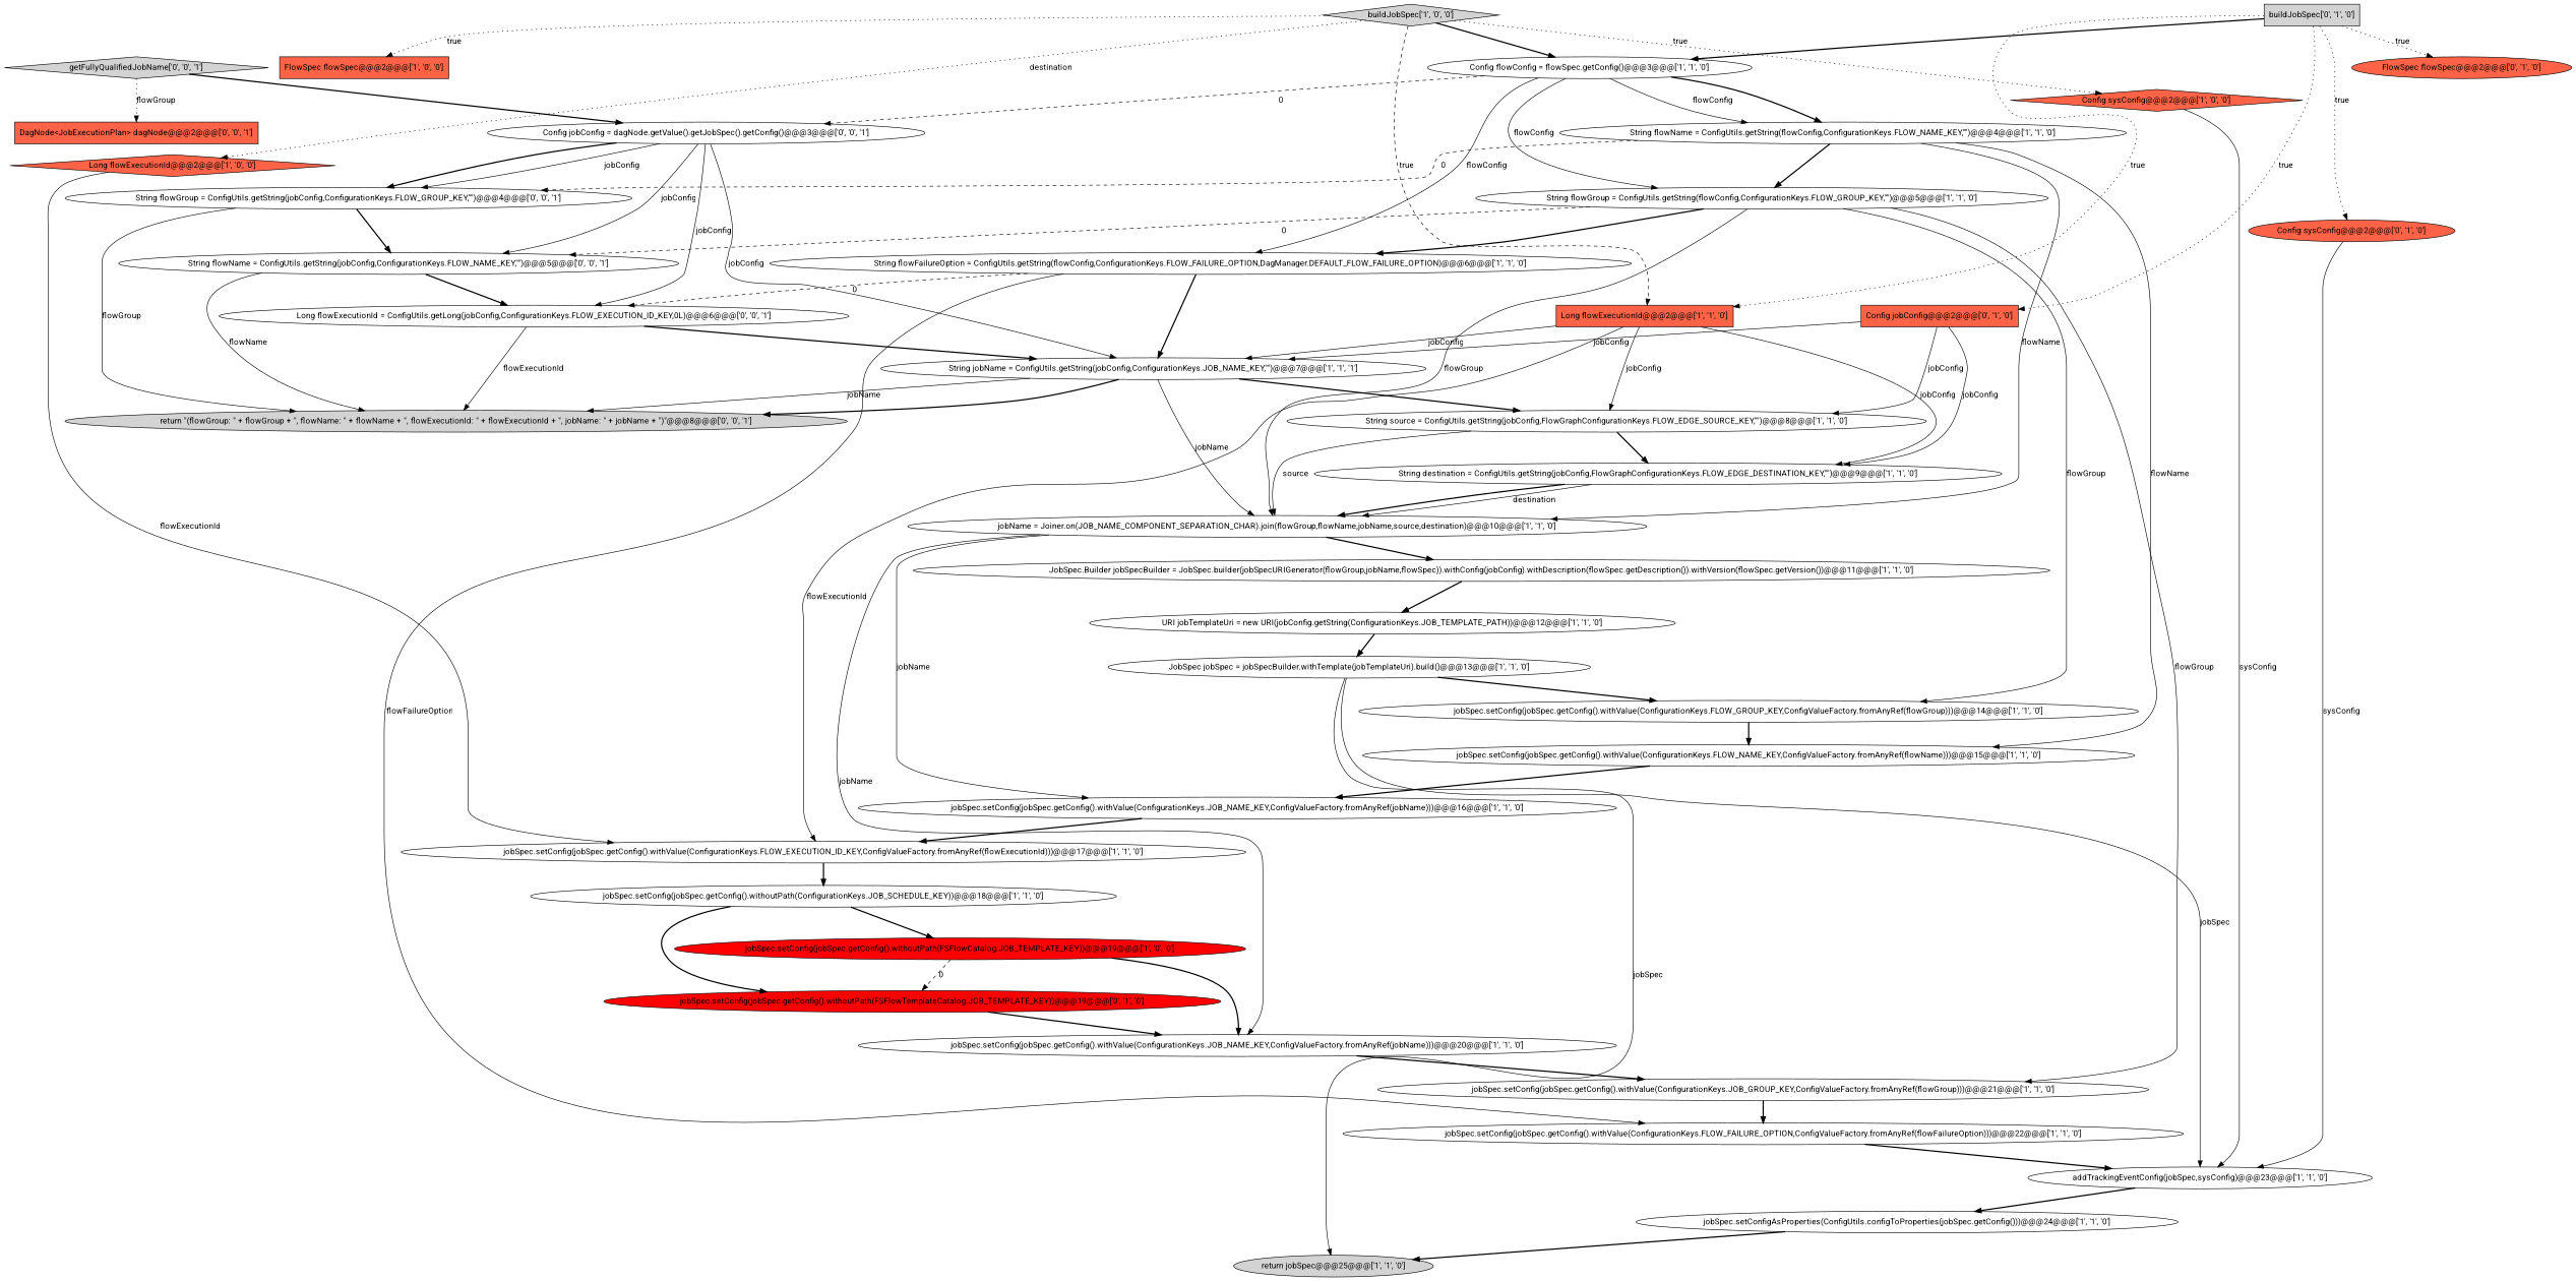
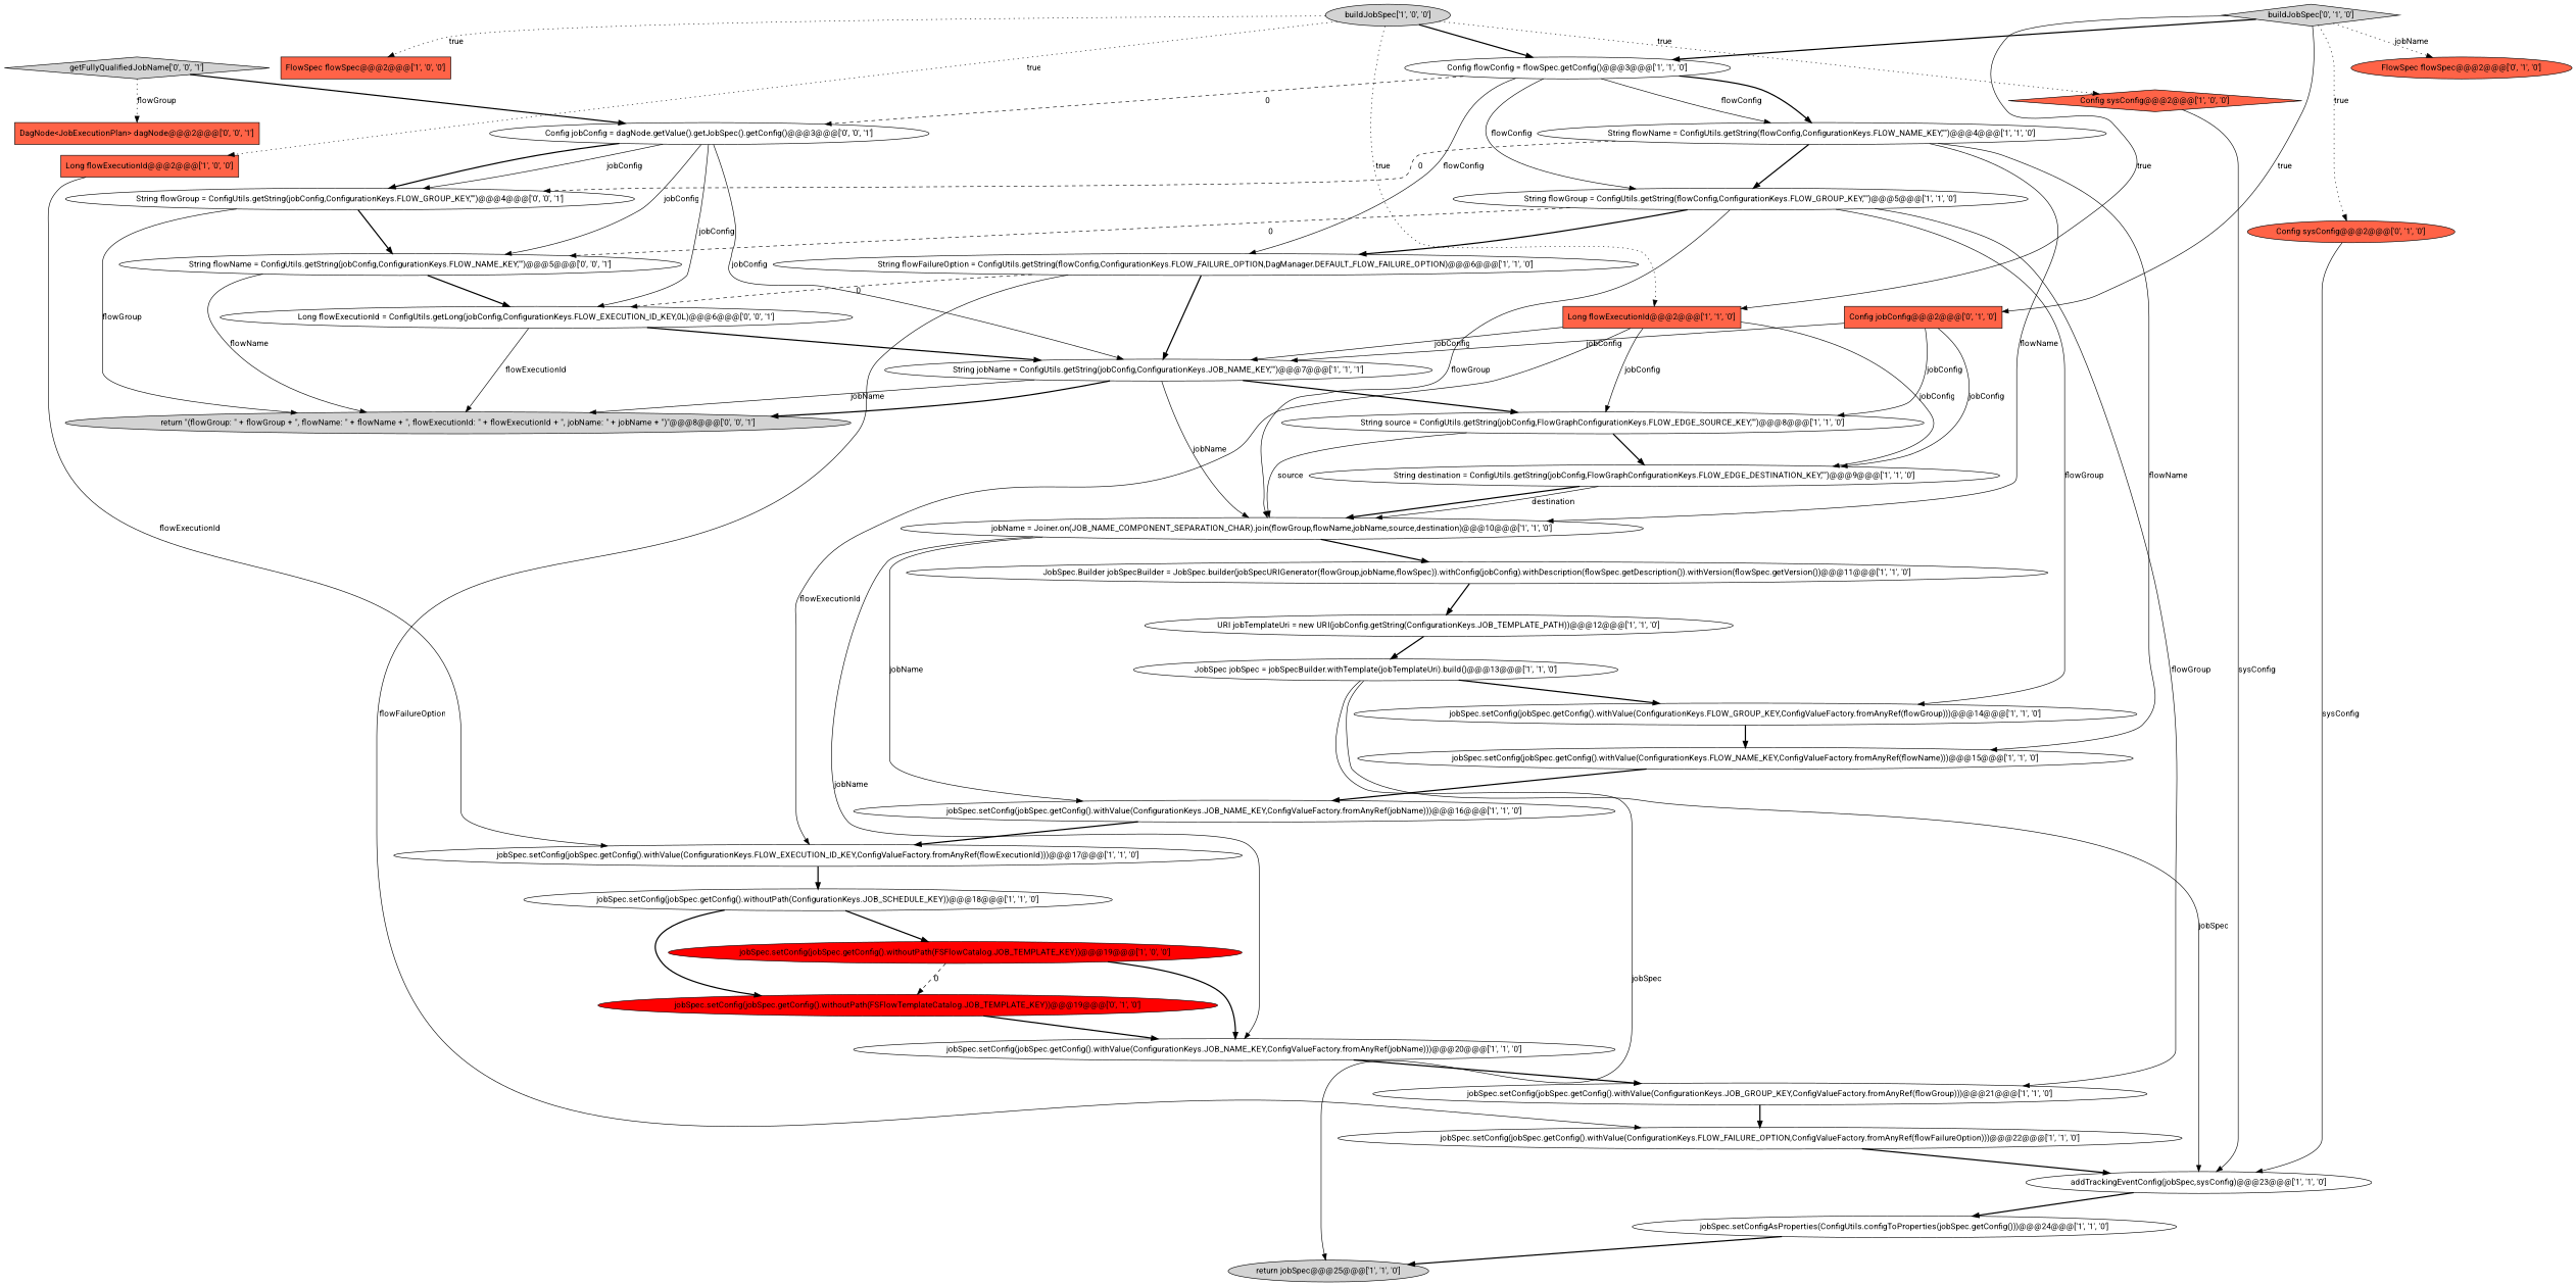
  digraph {
    fontname=Roboto
    node [fillcolor=white fontname=Roboto shape=ellipse style=filled]
    edge [fontname=Roboto style=solid]
    n1 [label="jobSpec.setConfig(jobSpec.getConfig().withValue(ConfigurationKeys.FLOW_EXECUTION_ID_KEY,ConfigValueFactory.fromAnyRef(flowExecutionId)))@@@17@@@['1', '1', '0']"]
    n2 [label="jobSpec.setConfig(jobSpec.getConfig().withoutPath(ConfigurationKeys.JOB_SCHEDULE_KEY))@@@18@@@['1', '1', '0']"]
    n3 [fillcolor=red label="jobSpec.setConfig(jobSpec.getConfig().withoutPath(FSFlowTemplateCatalog.JOB_TEMPLATE_KEY))@@@19@@@['0', '1', '0']"]
    n4 [fillcolor=red label="jobSpec.setConfig(jobSpec.getConfig().withoutPath(FSFlowCatalog.JOB_TEMPLATE_KEY))@@@19@@@['1', '0', '0']"]
    n5 [label="jobSpec.setConfig(jobSpec.getConfig().withValue(ConfigurationKeys.JOB_NAME_KEY,ConfigValueFactory.fromAnyRef(jobName)))@@@16@@@['1', '1', '0']"]
    n6 [label="jobSpec.setConfig(jobSpec.getConfig().withValue(ConfigurationKeys.FLOW_NAME_KEY,ConfigValueFactory.fromAnyRef(flowName)))@@@15@@@['1', '1', '0']"]
    n7 [fillcolor=tomato label="Config sysConfig@@@2@@@['1', '0', '0']" shape=diamond]
    n8 [label="addTrackingEventConfig(jobSpec,sysConfig)@@@23@@@['1', '1', '0']"]
    n9 [label="jobSpec.setConfigAsProperties(ConfigUtils.configToProperties(jobSpec.getConfig()))@@@24@@@['1', '1', '0']"]
    n10 [label="jobSpec.setConfig(jobSpec.getConfig().withValue(ConfigurationKeys.JOB_GROUP_KEY,ConfigValueFactory.fromAnyRef(flowGroup)))@@@21@@@['1', '1', '0']"]
    n11 [label="jobSpec.setConfig(jobSpec.getConfig().withValue(ConfigurationKeys.FLOW_FAILURE_OPTION,ConfigValueFactory.fromAnyRef(flowFailureOption)))@@@22@@@['1', '1', '0']"]
    n12 [label="String flowName = ConfigUtils.getString(jobConfig,ConfigurationKeys.FLOW_NAME_KEY,\"\")@@@5@@@['0', '0', '1']"]
    n13 [label="Long flowExecutionId = ConfigUtils.getLong(jobConfig,ConfigurationKeys.FLOW_EXECUTION_ID_KEY,0L)@@@6@@@['0', '0', '1']"]
    n14 [fillcolor=lightgray label="return \"(flowGroup: \" + flowGroup + \", flowName: \" + flowName + \", flowExecutionId: \" + flowExecutionId + \", jobName: \" + jobName + \")\"@@@8@@@['0', '0', '1']"]
    n15 [label="String jobName = ConfigUtils.getString(jobConfig,ConfigurationKeys.JOB_NAME_KEY,\"\")@@@7@@@['1', '1', '1']"]
-   n16 [fillcolor=tomato label="Long flowExecutionId@@@2@@@['1', '0', '0']" shape=diamond]
+   n16 [fillcolor=tomato label="Long flowExecutionId@@@2@@@['1', '0', '0']" shape=box]
    n17 [fillcolor=lightgray label="return jobSpec@@@25@@@['1', '1', '0']"]
    n18 [label="jobSpec.setConfig(jobSpec.getConfig().withValue(ConfigurationKeys.JOB_NAME_KEY,ConfigValueFactory.fromAnyRef(jobName)))@@@20@@@['1', '1', '0']"]
    n19 [fillcolor=tomato label="Config sysConfig@@@2@@@['0', '1', '0']"]
    n20 [label="JobSpec.Builder jobSpecBuilder = JobSpec.builder(jobSpecURIGenerator(flowGroup,jobName,flowSpec)).withConfig(jobConfig).withDescription(flowSpec.getDescription()).withVersion(flowSpec.getVersion())@@@11@@@['1', '1', '0']"]
    n21 [label="URI jobTemplateUri = new URI(jobConfig.getString(ConfigurationKeys.JOB_TEMPLATE_PATH))@@@12@@@['1', '1', '0']"]
    n22 [label="JobSpec jobSpec = jobSpecBuilder.withTemplate(jobTemplateUri).build()@@@13@@@['1', '1', '0']"]
    n23 [label="String flowFailureOption = ConfigUtils.getString(flowConfig,ConfigurationKeys.FLOW_FAILURE_OPTION,DagManager.DEFAULT_FLOW_FAILURE_OPTION)@@@6@@@['1', '1', '0']"]
    n24 [label="jobName = Joiner.on(JOB_NAME_COMPONENT_SEPARATION_CHAR).join(flowGroup,flowName,jobName,source,destination)@@@10@@@['1', '1', '0']"]
    n25 [label="String source = ConfigUtils.getString(jobConfig,FlowGraphConfigurationKeys.FLOW_EDGE_SOURCE_KEY,\"\")@@@8@@@['1', '1', '0']"]
    n26 [label="String flowGroup = ConfigUtils.getString(flowConfig,ConfigurationKeys.FLOW_GROUP_KEY,\"\")@@@5@@@['1', '1', '0']"]
    n27 [label="jobSpec.setConfig(jobSpec.getConfig().withValue(ConfigurationKeys.FLOW_GROUP_KEY,ConfigValueFactory.fromAnyRef(flowGroup)))@@@14@@@['1', '1', '0']"]
-   n28 [fillcolor=lightgray label="buildJobSpec['1', '0', '0']" shape=diamond]
+   n28 [fillcolor=lightgray label="buildJobSpec['1', '0', '0']"]
    n29 [label="Config flowConfig = flowSpec.getConfig()@@@3@@@['1', '1', '0']"]
    n30 [fillcolor=tomato label="FlowSpec flowSpec@@@2@@@['1', '0', '0']" shape=box]
    n31 [fillcolor=tomato label="Long flowExecutionId@@@2@@@['1', '1', '0']" shape=box]
    n32 [label="Config jobConfig = dagNode.getValue().getJobSpec().getConfig()@@@3@@@['0', '0', '1']"]
    n33 [label="String flowName = ConfigUtils.getString(flowConfig,ConfigurationKeys.FLOW_NAME_KEY,\"\")@@@4@@@['1', '1', '0']"]
    n34 [label="String destination = ConfigUtils.getString(jobConfig,FlowGraphConfigurationKeys.FLOW_EDGE_DESTINATION_KEY,\"\")@@@9@@@['1', '1', '0']"]
    n35 [fillcolor=tomato label="DagNode<JobExecutionPlan> dagNode@@@2@@@['0', '0', '1']" shape=box]
    n36 [label="String flowGroup = ConfigUtils.getString(jobConfig,ConfigurationKeys.FLOW_GROUP_KEY,\"\")@@@4@@@['0', '0', '1']"]
    n37 [fillcolor=tomato label="FlowSpec flowSpec@@@2@@@['0', '1', '0']"]
    n38 [fillcolor=lightgray label="getFullyQualifiedJobName['0', '0', '1']" shape=diamond]
    n39 [fillcolor=tomato label="Config jobConfig@@@2@@@['0', '1', '0']" shape=box]
-   n40 [fillcolor=lightgray label="buildJobSpec['0', '1', '0']" shape=box]
+   n40 [fillcolor=lightgray label="buildJobSpec['0', '1', '0']" shape=diamond]
    n1 -> n2 [style=bold]
    n2 -> n3 [style=bold]
    n2 -> n4 [style=bold]
    n3 -> n18 [style=bold]
    n4 -> n3 [label=0 style=dashed]
    n4 -> n18 [style=bold]
    n5 -> n1 [style=bold]
    n6 -> n5 [style=bold]
    n7 -> n8 [label=sysConfig]
    n8 -> n9 [style=bold]
    n9 -> n17 [style=bold]
    n10 -> n11 [style=bold]
    n11 -> n8 [style=bold]
    n12 -> n13 [style=bold]
    n12 -> n14 [label=flowName]
    n13 -> n14 [label=flowExecutionId]
    n13 -> n15 [style=bold]
    n15 -> n14 [style=bold]
    n15 -> n14 [label=jobName]
    n15 -> n24 [label=jobName]
    n15 -> n25 [style=bold]
    n16 -> n1 [label=flowExecutionId]
    n18 -> n10 [style=bold]
    n19 -> n8 [label=sysConfig]
    n20 -> n21 [style=bold]
    n21 -> n22 [style=bold]
    n22 -> n8 [label=jobSpec]
    n22 -> n17 [label=jobSpec]
    n22 -> n27 [style=bold]
    n23 -> n11 [label=flowFailureOption]
    n23 -> n13 [label=0 style=dashed]
    n23 -> n15 [style=bold]
    n24 -> n5 [label=jobName]
    n24 -> n18 [label=jobName]
    n24 -> n20 [style=bold]
    n25 -> n24 [label=source]
    n25 -> n34 [style=bold]
    n26 -> n10 [label=flowGroup]
    n26 -> n12 [label=0 style=dashed]
    n26 -> n23 [style=bold]
    n26 -> n24 [label=flowGroup]
    n26 -> n27 [label=flowGroup]
    n27 -> n6 [style=bold]
    n28 -> n7 [label=true style=dotted]
-   n28 -> n16 [label=destination style=dotted]
+   n28 -> n16 [label=true style=dotted]
    n28 -> n29 [style=bold]
    n28 -> n30 [label=true style=dotted]
-   n28 -> n31 [label=true style=dashed]
+   n28 -> n31 [label=true style=dotted]
    n29 -> n23 [label=flowConfig]
    n29 -> n26 [label=flowConfig]
    n29 -> n32 [label=0 style=dashed]
    n29 -> n33 [label=flowConfig]
    n29 -> n33 [style=bold]
    n31 -> n1 [label=flowExecutionId]
    n31 -> n15 [label=jobConfig]
    n31 -> n25 [label=jobConfig]
    n31 -> n34 [label=jobConfig]
    n32 -> n12 [label=jobConfig]
    n32 -> n13 [label=jobConfig]
    n32 -> n15 [label=jobConfig]
    n32 -> n36 [style=bold]
    n32 -> n36 [label=jobConfig]
    n33 -> n6 [label=flowName]
    n33 -> n24 [label=flowName]
    n33 -> n26 [style=bold]
    n33 -> n36 [label=0 style=dashed]
    n34 -> n24 [style=bold]
    n34 -> n24 [label=destination]
    n36 -> n12 [style=bold]
    n36 -> n14 [label=flowGroup]
    n38 -> n32 [style=bold]
    n38 -> n35 [label=flowGroup style=dotted]
    n39 -> n15 [label=jobConfig]
    n39 -> n25 [label=jobConfig]
    n39 -> n34 [label=jobConfig]
    n40 -> n19 [label=true style=dotted]
    n40 -> n29 [style=bold]
-   n40 -> n31 [label=true style=dotted]
-   n40 -> n37 [label=true style=dotted]
-   n40 -> n39 [label=true style=dotted]
+   n40 -> n31 [label=true]
+   n40 -> n37 [label=jobName style=dotted]
+   n40 -> n39 [label=true]
  }
